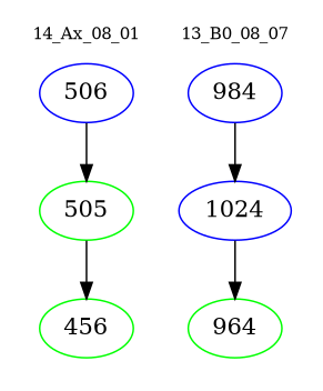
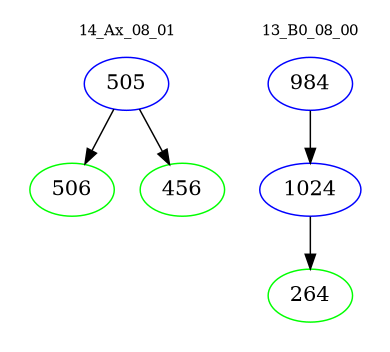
  digraph {
    node [color=green]
    edge [color=black]
-   n1 [color=blue label=506]
-   n2 [label=505]
+   n1 [label=506]
+   n2 [color=blue label=505]
    n3 [label=456]
    n4 [color=blue label=984]
    n5 [color=blue label=1024]
-   n6 [label=964]
+   n6 [label=264]
    subgraph cluster_1 {
      color=white
      fontsize=10
      label="14_Ax_08_01"
      n1
      n2
      n3
    }
    subgraph cluster_2 {
      color=white
      fontsize=10
-     label="13_B0_08_07"
+     label="13_B0_08_00"
      n4
      n5
      n6
    }
-   n1 -> n2
+   n2 -> n1
    n2 -> n3
    n4 -> n5
    n5 -> n6
  }
